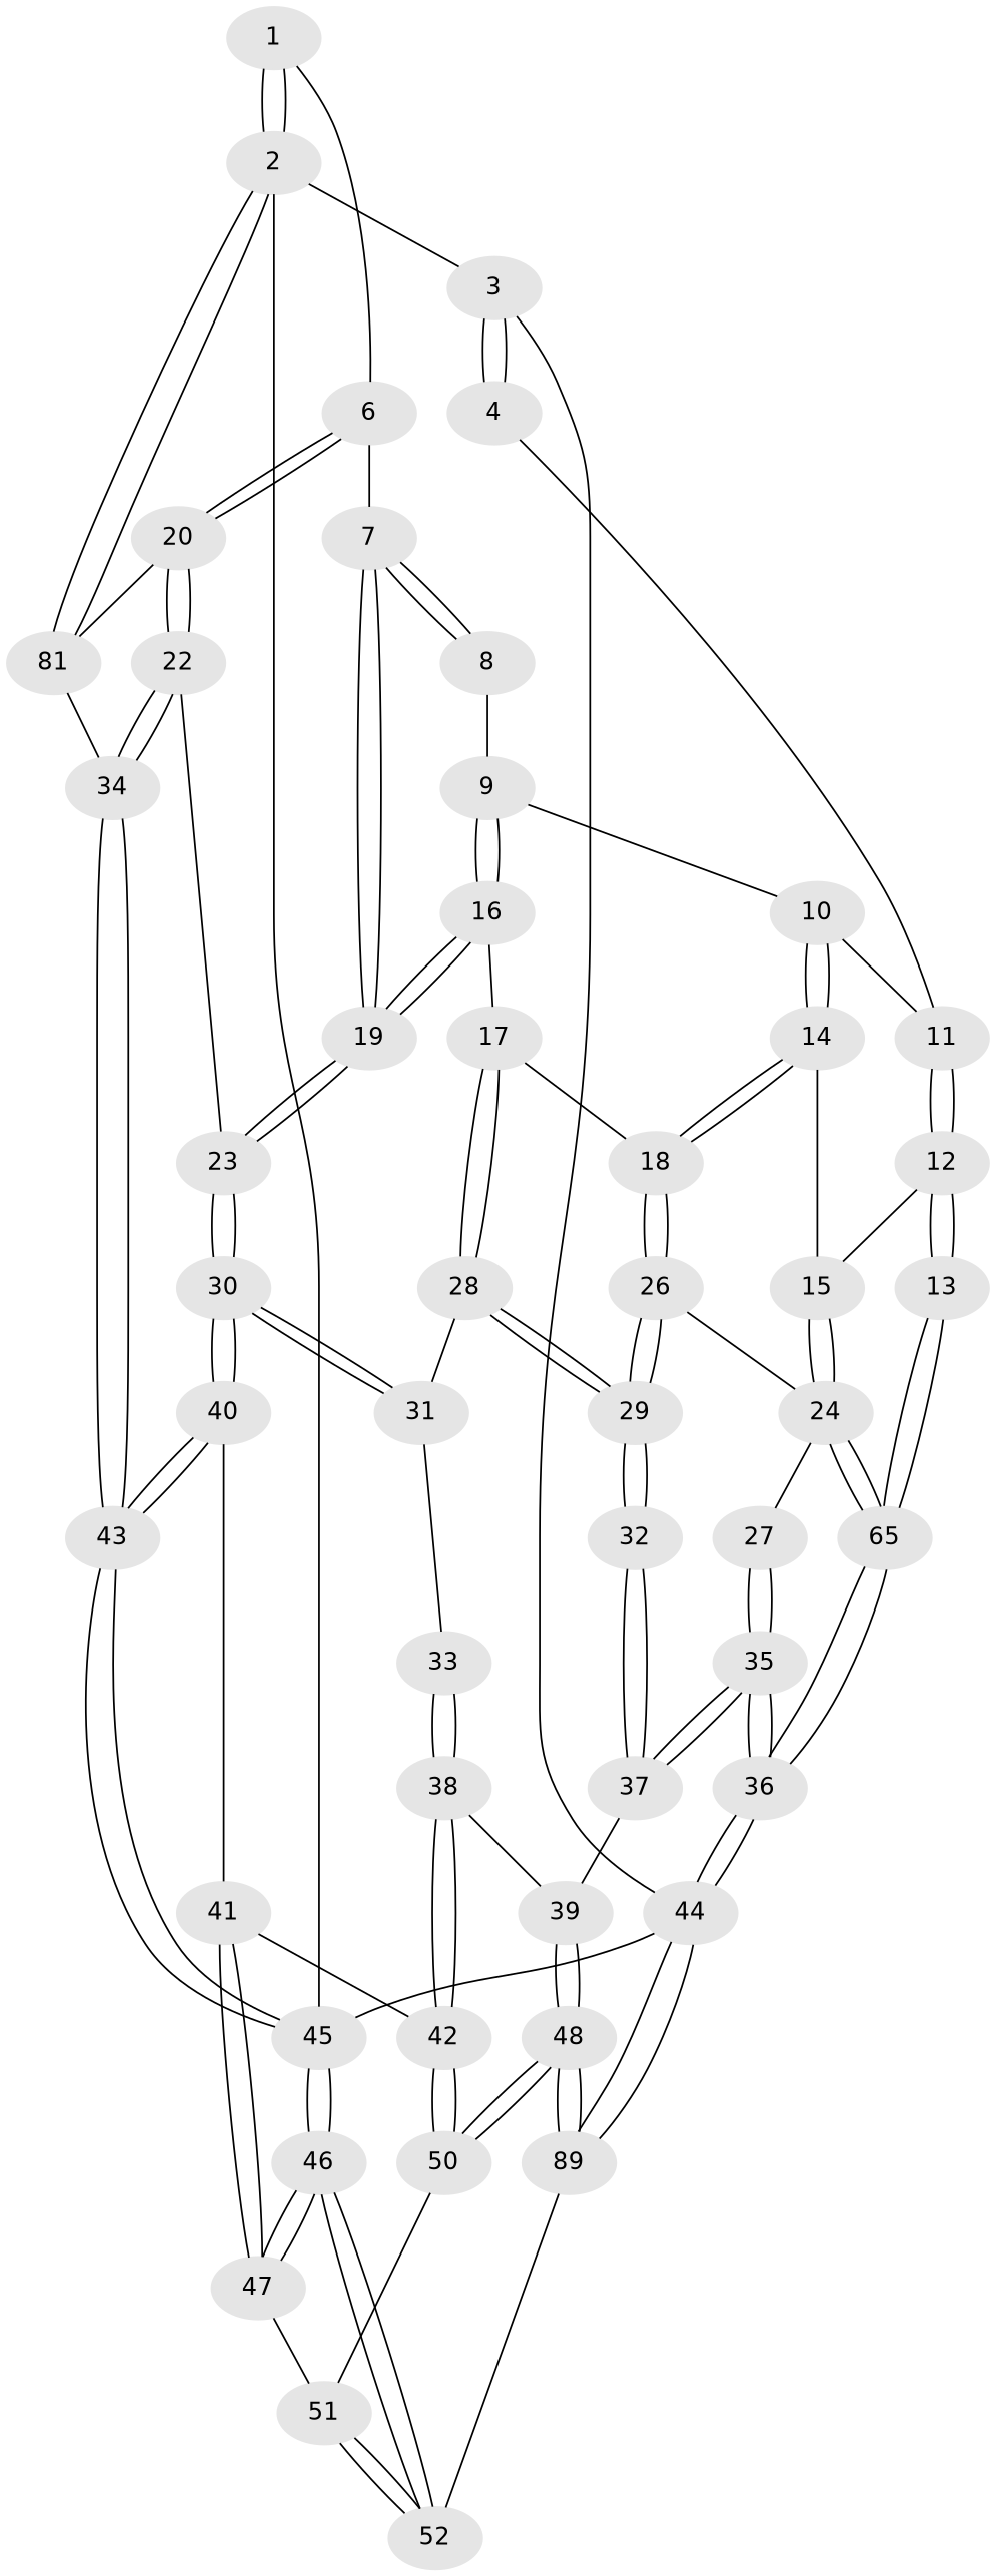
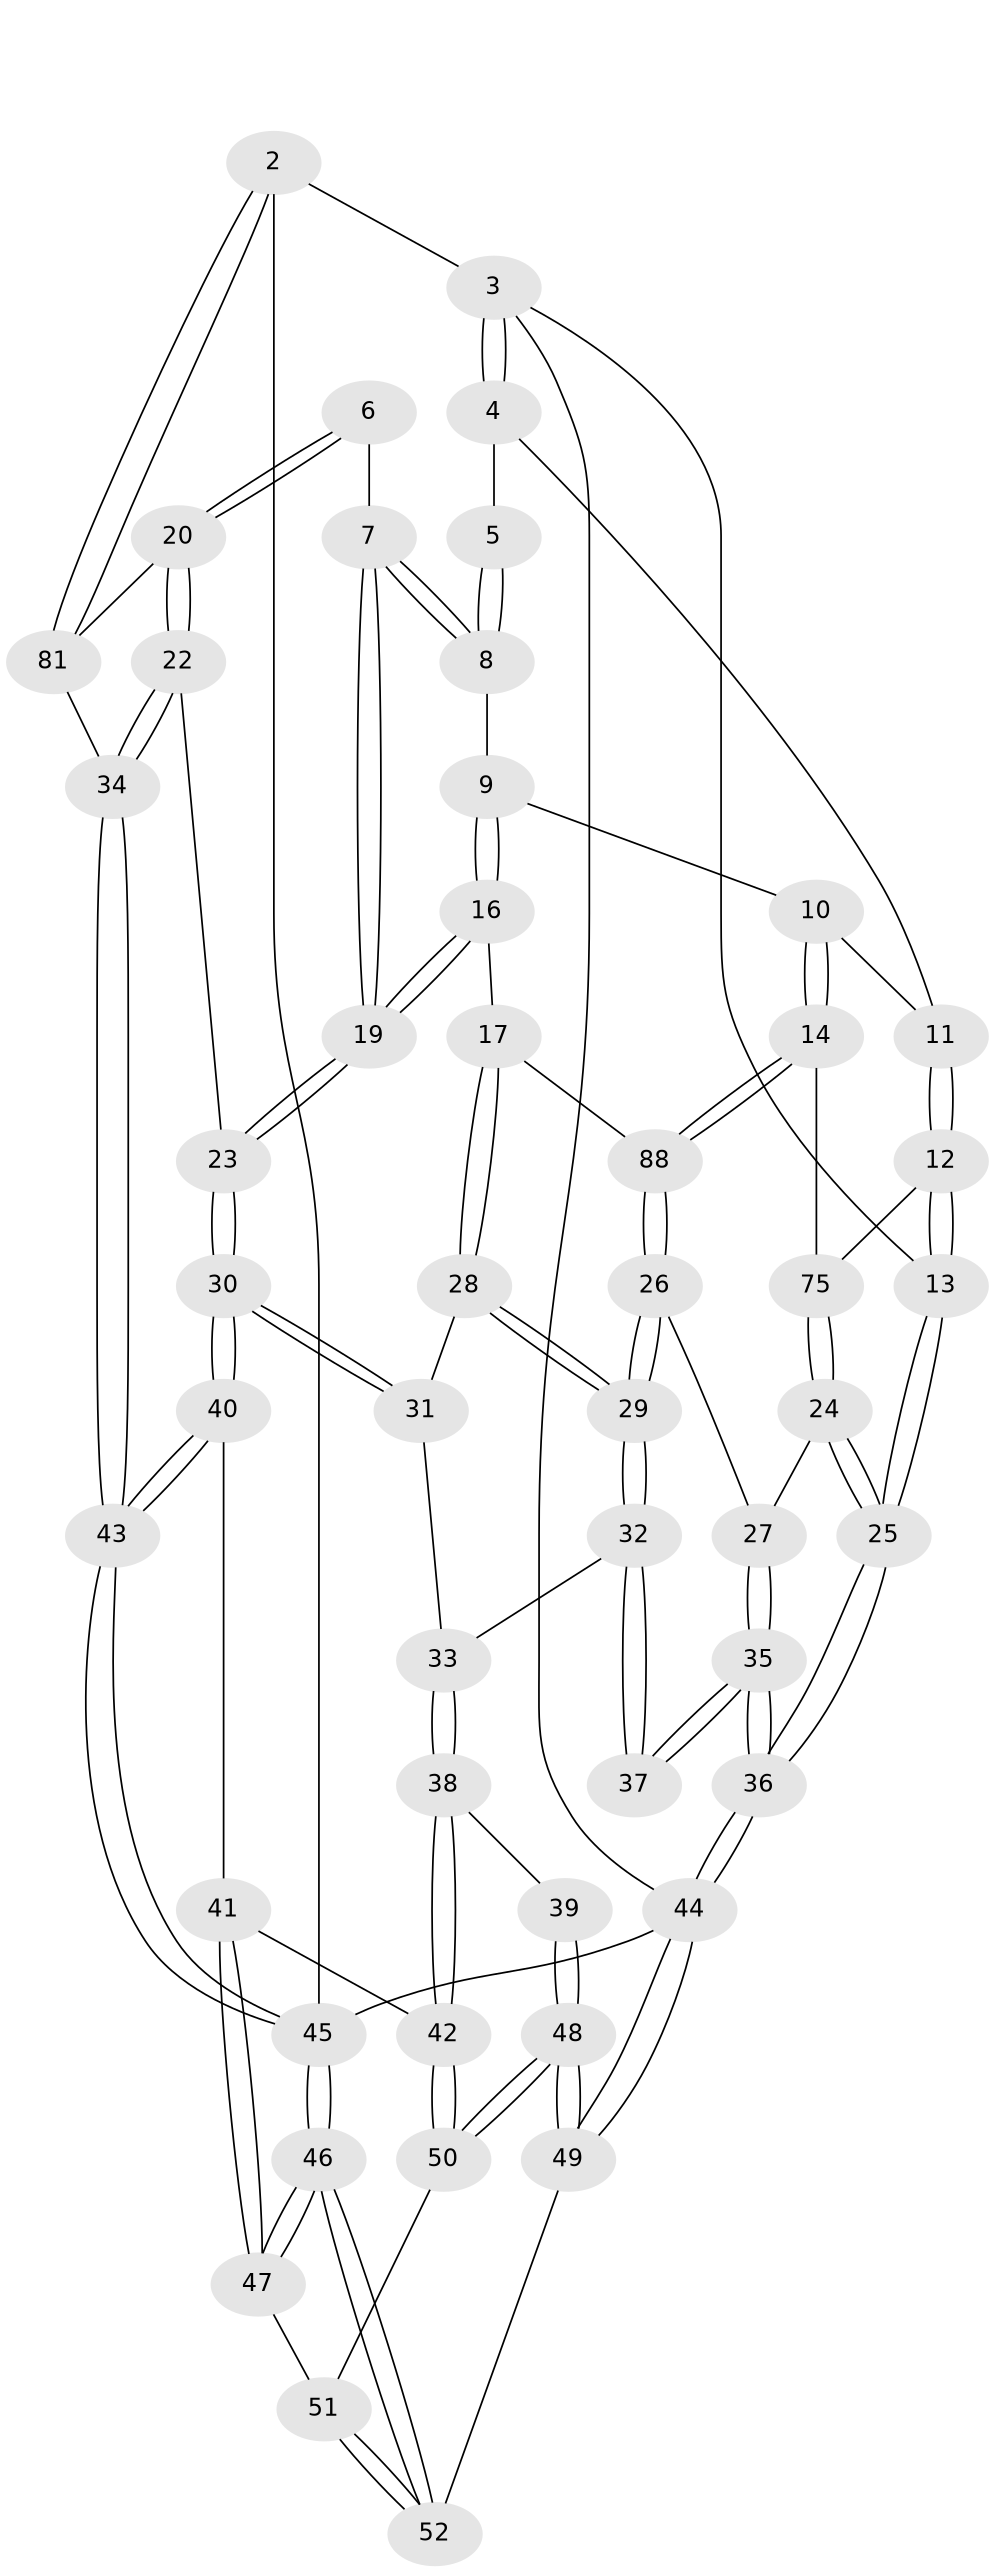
  graph {
    fontname="DejaVu Sans"
    node [color=gray90 fontname="DejaVu Sans" style=filled]
    edge [fontname="DejaVu Sans"]
-   1
    2
    6
    3
    n5 [label=81]
    45
    7
    20
    4
    13
    44
    34
    46
+   5
    11
-   25 [label=65]
-   49 [label=89]
+   25
+   49
    8
    12
    9
    19
    22
    23
    10
    16
    14
    17
-   15
-   18
+   15 [label=75]
+   18 [label=88]
    24
    36
    26
    27
    28
    29
    31
    30
    43
    40
    35
    32
    37
    33
    41
    38
    39
    42
    48
    50
    47
    51
    52
-   1 -- 2
-   1 -- 2
-   1 -- 6
    2 -- 3
    2 -- n5
    2 -- n5
    2 -- 45
    6 -- 7
    6 -- 20
    6 -- 20
    3 -- 4
    3 -- 4
+   3 -- 13
    3 -- 44
    n5 -- 34
    45 -- 46
    45 -- 46
    7 -- 8
    7 -- 8
    7 -- 19
    7 -- 19
    20 -- n5
    20 -- 22
    20 -- 22
+   4 -- 5
    4 -- 11
    13 -- 25
    13 -- 25
    44 -- 45
    44 -- 49
    44 -- 49
    34 -- 43
    34 -- 43
    46 -- 47
    46 -- 47
    46 -- 52
    46 -- 52
+   5 -- 8
+   5 -- 8
    11 -- 12
    11 -- 12
    25 -- 36
    25 -- 36
    49 -- 52
    8 -- 9
    12 -- 13
    12 -- 13
    12 -- 15
    9 -- 10
    9 -- 16
    9 -- 16
    19 -- 23
    19 -- 23
    22 -- 34
    22 -- 34
    22 -- 23
    23 -- 30
    23 -- 30
    10 -- 11
    10 -- 14
    10 -- 14
    16 -- 19
    16 -- 19
    16 -- 17
    14 -- 15
    14 -- 18
    14 -- 18
    17 -- 18
    17 -- 28
    17 -- 28
    15 -- 24
    15 -- 24
    18 -- 26
    18 -- 26
    24 -- 25
    24 -- 25
    24 -- 27
    36 -- 44
    36 -- 44
-   26 -- 24
+   26 -- 27
    26 -- 29
    26 -- 29
    27 -- 35
    27 -- 35
    28 -- 29
    28 -- 29
    28 -- 31
    29 -- 32
    29 -- 32
    31 -- 33
    30 -- 31
    30 -- 31
    30 -- 40
    30 -- 40
    43 -- 45
    43 -- 45
    40 -- 43
    40 -- 43
    40 -- 41
    35 -- 36
    35 -- 36
    35 -- 37
    35 -- 37
    32 -- 37
    32 -- 37
-   37 -- 39
+   32 -- 33
    33 -- 38
    33 -- 38
    41 -- 42
    41 -- 47
    41 -- 47
    38 -- 39
    38 -- 42
    38 -- 42
    39 -- 48
    39 -- 48
    42 -- 50
    42 -- 50
    48 -- 49
    48 -- 49
    48 -- 50
    48 -- 50
    50 -- 51
    47 -- 51
    51 -- 52
    51 -- 52
  }
